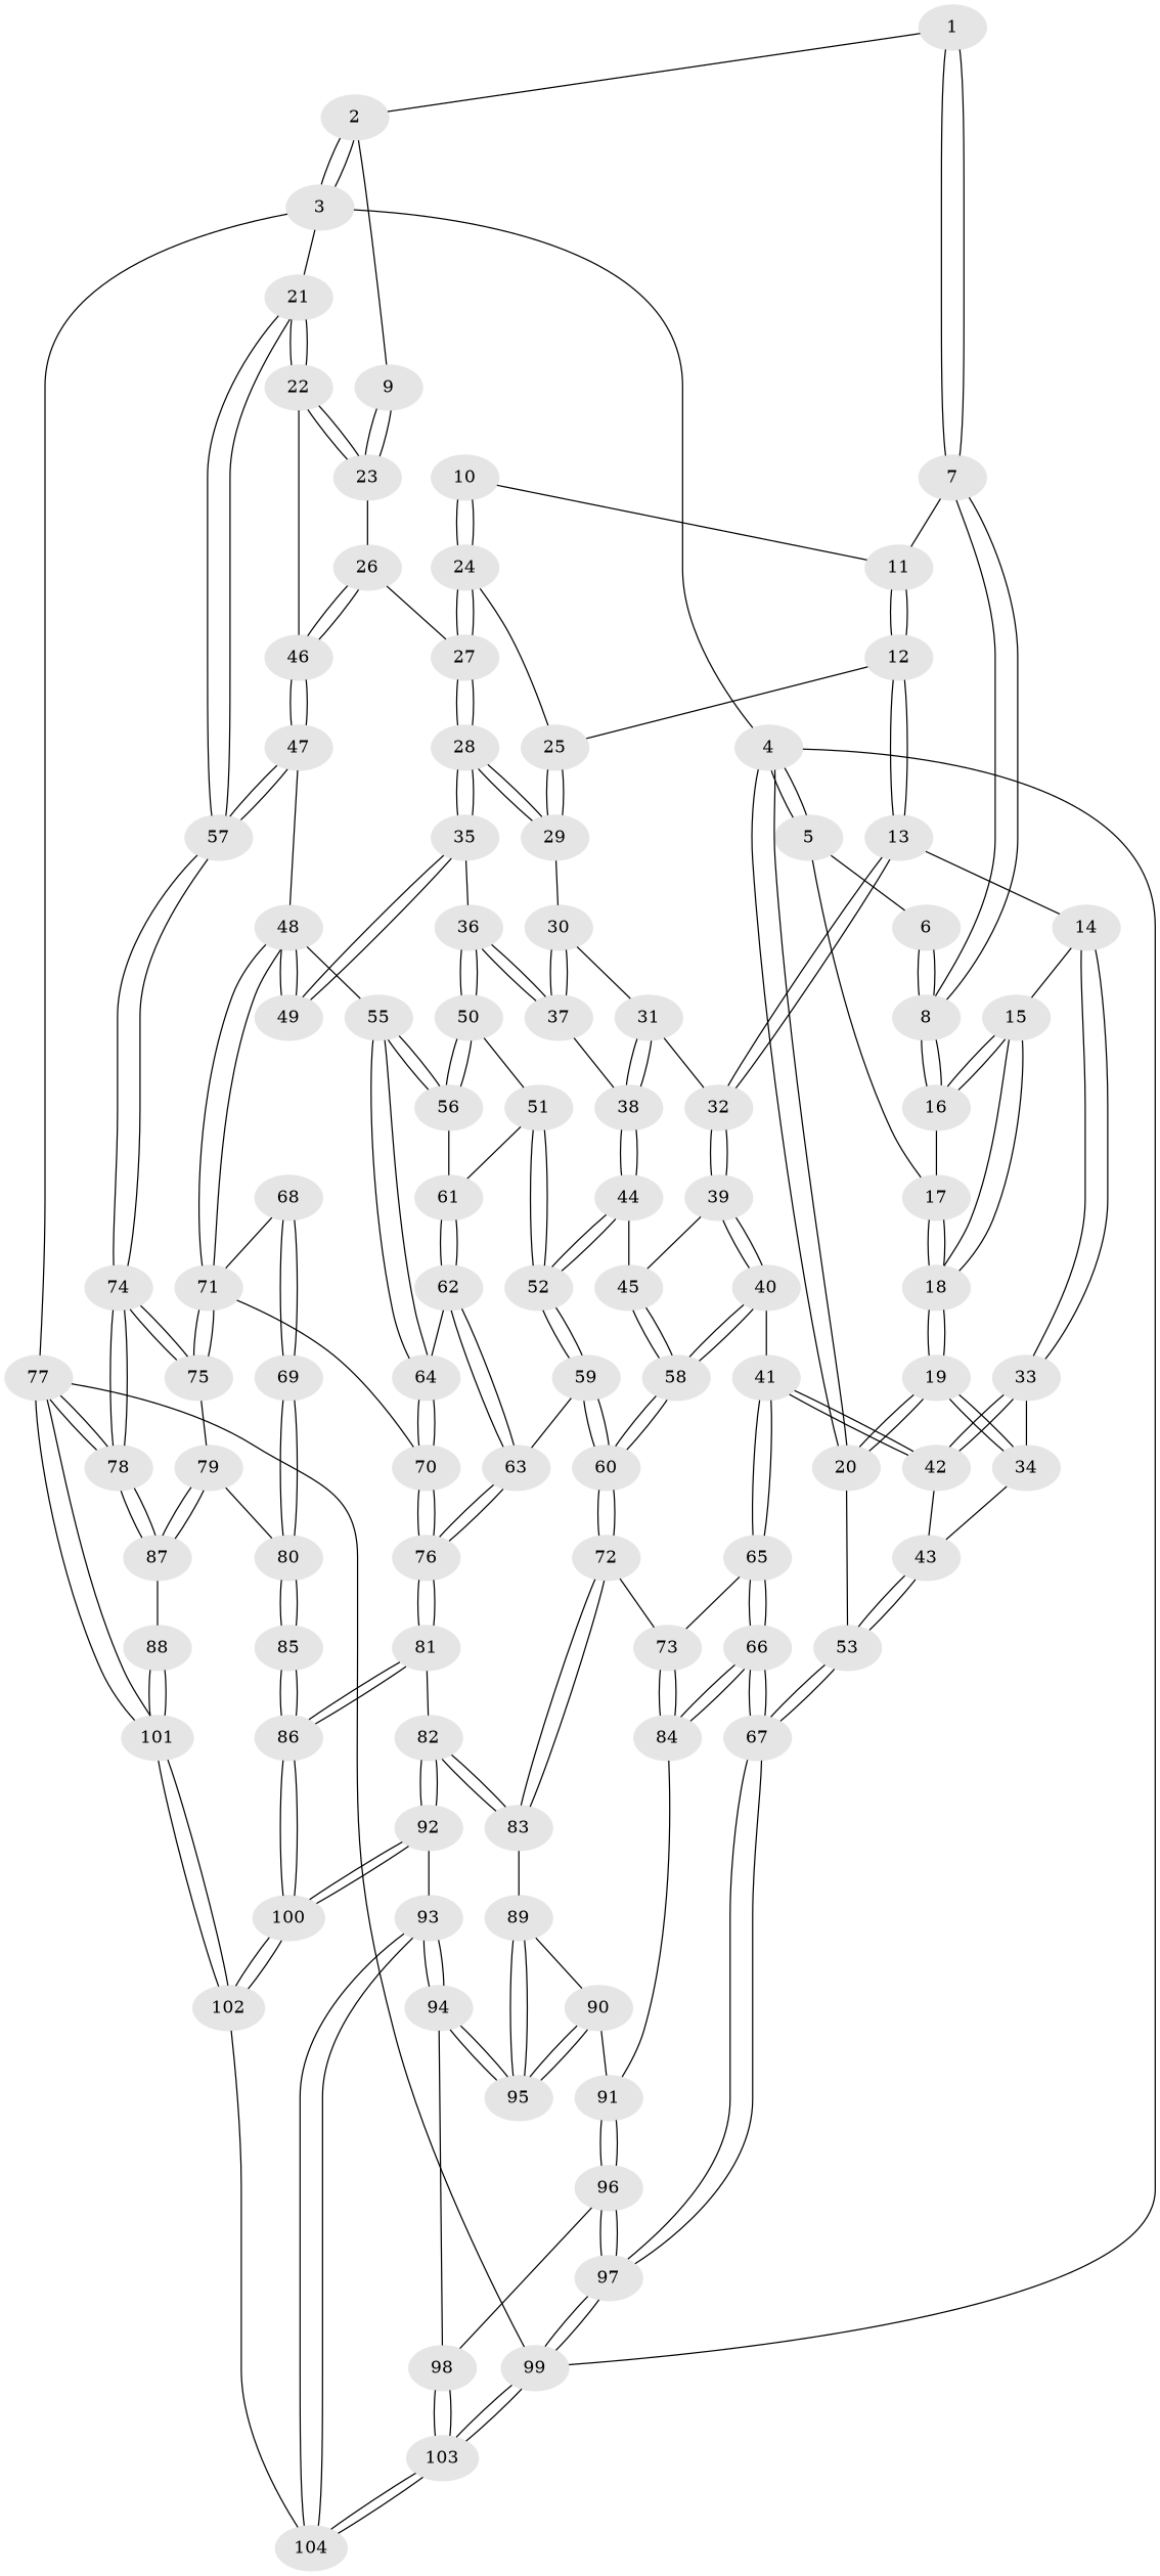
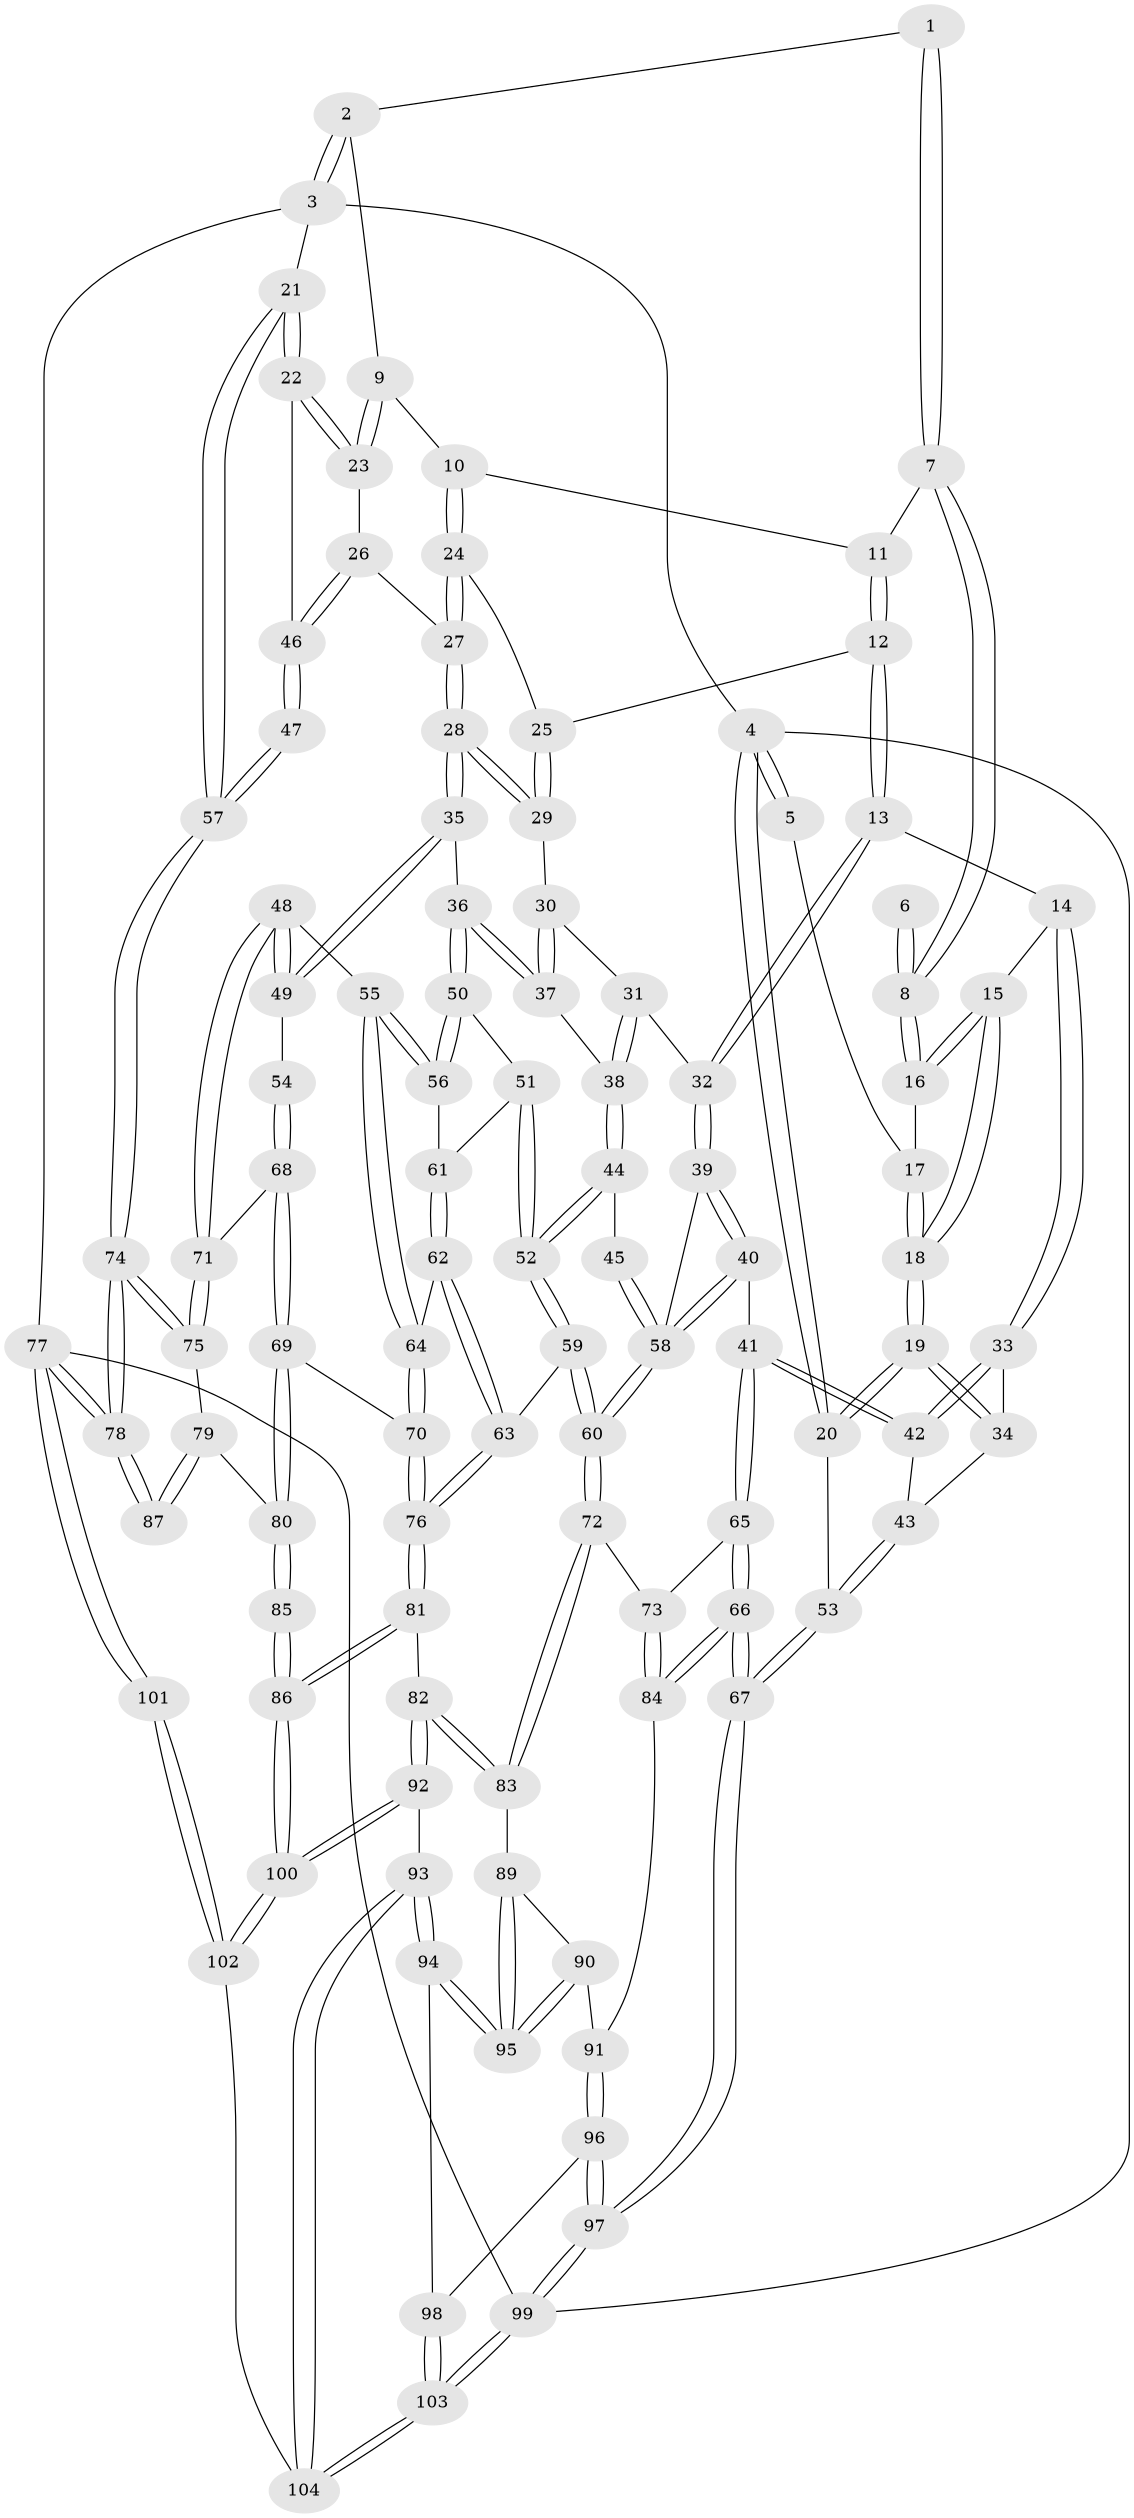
  graph {
    node [color=gray90 style=filled]
    1
    2
    7
    3
    9
    8
    11
    4
    21
    77
    10
    23
    5
    20
    99
    22
    57
    78
    101
    6
    17
    53
    103
    18
    16
    12
    24
    26
    25
    27
    13
    14
    32
    29
    15
    33
    39
    34
    42
    19
    43
    67
    46
    74
    47
    28
    30
    35
    36
    49
    31
    37
    38
    44
    40
    45
    50
+   54
    51
    56
    52
    41
    58
    65
    60
    66
    73
    59
    48
    71
    55
    75
    68
    61
    62
    63
    97
    64
    69
    70
    72
    76
    83
    81
    84
    91
    80
    85
    79
    89
    87
    82
    86
    102
-   88
    92
    100
    93
    90
    95
    96
    98
    94
    104
    1 -- 2
    1 -- 7
    1 -- 7
    2 -- 3
    2 -- 3
    2 -- 9
    7 -- 8
    7 -- 8
    7 -- 11
    3 -- 4
    3 -- 21
    3 -- 77
+   9 -- 10
    9 -- 23
    9 -- 23
    8 -- 16
    8 -- 16
    11 -- 12
    11 -- 12
    4 -- 5
    4 -- 5
    4 -- 20
    4 -- 20
    4 -- 99
    21 -- 22
    21 -- 22
    21 -- 57
    21 -- 57
    77 -- 99
    77 -- 78
    77 -- 78
    77 -- 101
    77 -- 101
    10 -- 11
    10 -- 24
    10 -- 24
    23 -- 26
-   5 -- 6
    5 -- 17
    20 -- 53
    99 -- 103
    99 -- 103
    22 -- 23
    22 -- 23
    22 -- 46
    57 -- 74
    57 -- 74
    78 -- 87
    78 -- 87
    101 -- 102
    101 -- 102
    6 -- 8
    6 -- 8
    17 -- 18
    17 -- 18
    53 -- 67
    53 -- 67
    103 -- 104
    103 -- 104
    18 -- 19
    18 -- 19
    16 -- 17
    12 -- 25
    12 -- 13
    12 -- 13
    24 -- 25
    24 -- 27
    24 -- 27
    26 -- 27
    26 -- 46
    26 -- 46
    25 -- 29
    25 -- 29
    27 -- 28
    27 -- 28
    13 -- 14
    13 -- 32
    13 -- 32
    14 -- 15
    14 -- 33
    14 -- 33
    32 -- 39
    32 -- 39
    29 -- 30
    15 -- 18
    15 -- 18
    15 -- 16
    15 -- 16
    33 -- 34
    33 -- 42
    33 -- 42
    39 -- 40
    39 -- 40
-   39 -- 45
+   39 -- 58
    34 -- 43
    42 -- 43
    19 -- 20
    19 -- 20
    19 -- 34
    19 -- 34
    43 -- 53
    43 -- 53
    67 -- 97
    67 -- 97
    46 -- 47
    46 -- 47
    74 -- 78
    74 -- 78
    74 -- 75
    74 -- 75
    47 -- 57
    47 -- 57
-   47 -- 48
    28 -- 29
    28 -- 29
    28 -- 35
    28 -- 35
    30 -- 31
    30 -- 37
    30 -- 37
    35 -- 36
    35 -- 49
    35 -- 49
    36 -- 37
    36 -- 37
    36 -- 50
    36 -- 50
+   49 -- 54
    31 -- 32
    31 -- 38
    31 -- 38
    37 -- 38
    38 -- 44
    38 -- 44
    44 -- 45
    44 -- 52
    44 -- 52
    40 -- 41
    40 -- 58
    40 -- 58
    45 -- 58
    45 -- 58
    50 -- 51
    50 -- 56
    50 -- 56
+   54 -- 68
+   54 -- 68
    51 -- 52
    51 -- 52
    51 -- 61
    56 -- 61
    52 -- 59
    52 -- 59
    41 -- 42
    41 -- 42
    41 -- 65
    41 -- 65
    58 -- 60
    58 -- 60
    65 -- 66
    65 -- 66
    65 -- 73
    60 -- 72
    60 -- 72
    66 -- 67
    66 -- 67
    66 -- 84
    66 -- 84
    73 -- 84
    73 -- 84
    59 -- 60
    59 -- 60
    59 -- 63
    48 -- 49
    48 -- 49
    48 -- 71
    48 -- 71
    48 -- 55
    71 -- 75
    71 -- 75
    55 -- 56
    55 -- 56
    55 -- 64
    55 -- 64
    75 -- 79
    68 -- 71
    68 -- 69
    68 -- 69
    61 -- 62
    61 -- 62
    62 -- 63
    62 -- 63
    62 -- 64
    63 -- 76
    63 -- 76
    97 -- 99
    97 -- 99
    64 -- 70
    64 -- 70
-   71 -- 70
+   69 -- 70
    69 -- 80
    69 -- 80
    70 -- 76
    70 -- 76
    72 -- 73
    72 -- 83
    72 -- 83
    76 -- 81
    76 -- 81
    83 -- 89
    81 -- 82
    81 -- 86
    81 -- 86
    84 -- 91
    91 -- 96
    91 -- 96
    80 -- 85
    80 -- 85
    85 -- 86
    85 -- 86
    79 -- 80
    79 -- 87
    79 -- 87
    89 -- 90
    89 -- 95
    89 -- 95
-   87 -- 88
    82 -- 83
    82 -- 83
    82 -- 92
    82 -- 92
    86 -- 100
    86 -- 100
    102 -- 104
-   88 -- 101
-   88 -- 101
    92 -- 100
    92 -- 100
    92 -- 93
    100 -- 102
    100 -- 102
    93 -- 94
    93 -- 94
    93 -- 104
    93 -- 104
    90 -- 91
    90 -- 95
    90 -- 95
    96 -- 97
    96 -- 97
    96 -- 98
    98 -- 103
    98 -- 103
    94 -- 95
    94 -- 95
    94 -- 98
  }
